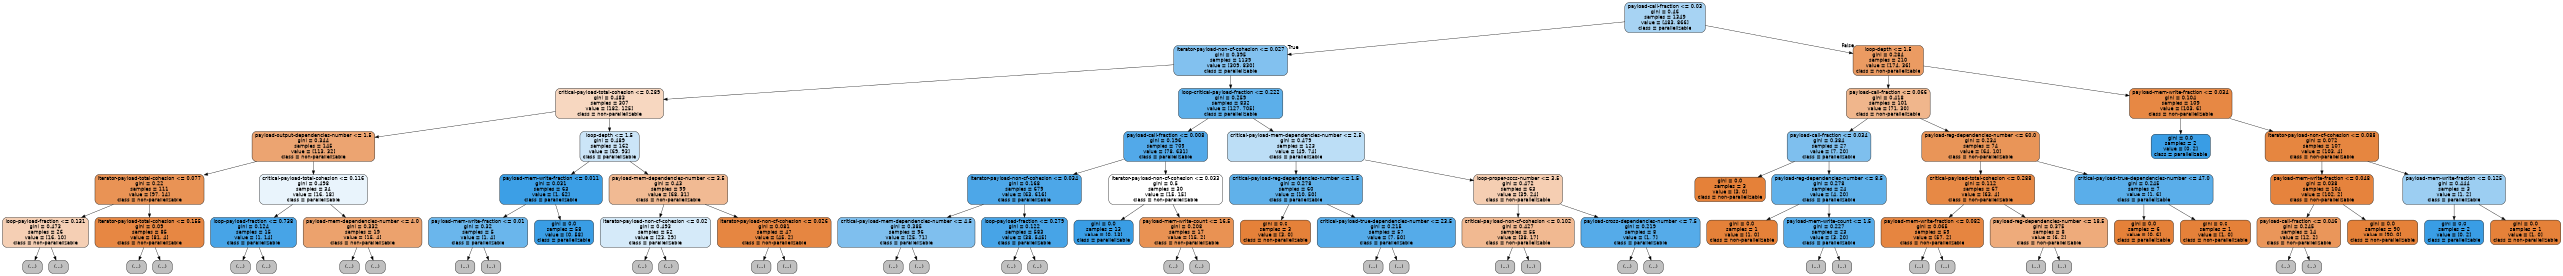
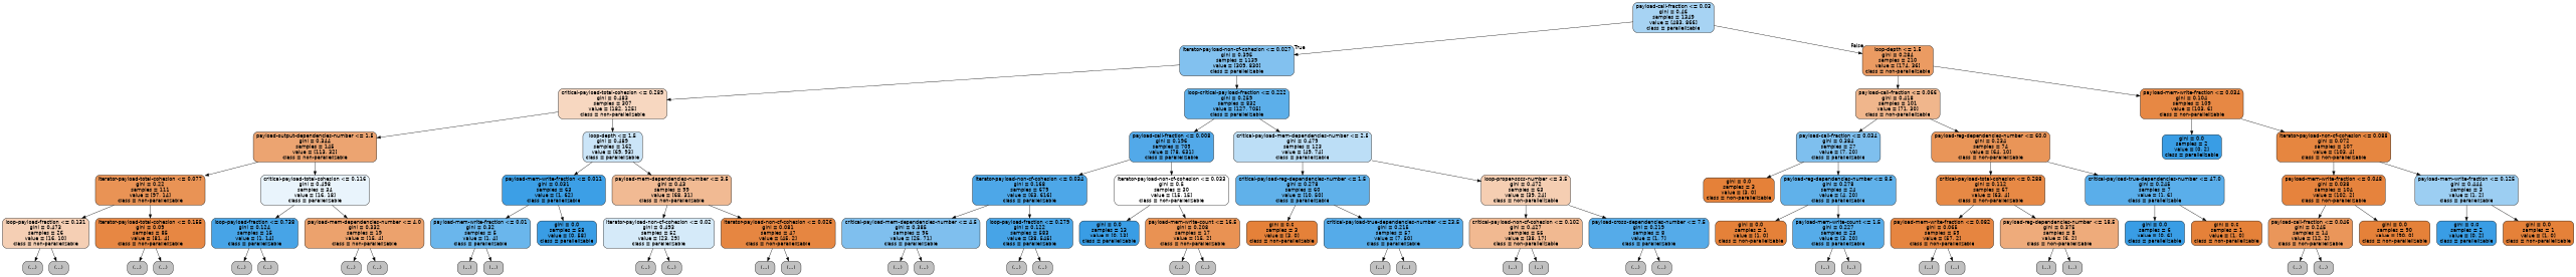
  digraph {
    node [color=black fillcolor="#C0C0C0" fontname=helvetica shape=box style="filled, rounded"]
    edge [fontname=helvetica]
    n1 [fillcolor="#399de571" label="payload-call-fraction <= 0.03\ngini = 0.46\nsamples = 1349\nvalue = [483, 866]\nclass = parallelizable"]
    n2 [fillcolor="#399de5a0" label="iterator-payload-non-cf-cohesion <= 0.027\ngini = 0.395\nsamples = 1139\nvalue = [309, 830]\nclass = parallelizable"]
    n3 [fillcolor="#e58139ca" label="loop-depth <= 1.5\ngini = 0.284\nsamples = 210\nvalue = [174, 36]\nclass = non-parallelizable"]
    n4 [fillcolor="#e5813950" label="critical-payload-total-cohesion <= 0.289\ngini = 0.483\nsamples = 307\nvalue = [182, 125]\nclass = non-parallelizable"]
    n5 [fillcolor="#399de5d1" label="loop-critical-payload-fraction <= 0.222\ngini = 0.259\nsamples = 832\nvalue = [127, 705]\nclass = parallelizable"]
    n6 [fillcolor="#e58139b7" label="payload-output-dependencies-number <= 1.5\ngini = 0.344\nsamples = 145\nvalue = [113, 32]\nclass = non-parallelizable"]
    n7 [fillcolor="#399de542" label="loop-depth <= 1.5\ngini = 0.489\nsamples = 162\nvalue = [69, 93]\nclass = parallelizable"]
    n8 [fillcolor="#e58139da" label="iterator-payload-total-cohesion <= 0.077\ngini = 0.22\nsamples = 111\nvalue = [97, 14]\nclass = non-parallelizable"]
    n9 [fillcolor="#399de51c" label="critical-payload-total-cohesion <= 0.116\ngini = 0.498\nsamples = 34\nvalue = [16, 18]\nclass = parallelizable"]
    n10 [fillcolor="#e5813960" label="loop-payload-fraction <= 0.131\ngini = 0.473\nsamples = 26\nvalue = [16, 10]\nclass = non-parallelizable"]
    n11 [fillcolor="#e58139f2" label="iterator-payload-total-cohesion <= 0.155\ngini = 0.09\nsamples = 85\nvalue = [81, 4]\nclass = non-parallelizable"]
    n12 [label="(...)"]
    n13 [label="(...)"]
    n14 [label="(...)"]
    n15 [label="(...)"]
    n16 [fillcolor="#399de5ed" label="loop-payload-fraction <= 0.738\ngini = 0.124\nsamples = 15\nvalue = [1, 14]\nclass = parallelizable"]
    n17 [fillcolor="#e58139bb" label="payload-mem-dependencies-number <= 4.0\ngini = 0.332\nsamples = 19\nvalue = [15, 4]\nclass = non-parallelizable"]
    n18 [label="(...)"]
    n19 [label="(...)"]
    n20 [label="(...)"]
    n21 [label="(...)"]
    n22 [fillcolor="#399de5fb" label="payload-mem-write-fraction <= 0.011\ngini = 0.031\nsamples = 63\nvalue = [1, 62]\nclass = parallelizable"]
    n23 [fillcolor="#e581398b" label="payload-mem-dependencies-number <= 3.5\ngini = 0.43\nsamples = 99\nvalue = [68, 31]\nclass = non-parallelizable"]
    n24 [fillcolor="#399de5bf" label="payload-mem-write-fraction <= 0.01\ngini = 0.32\nsamples = 5\nvalue = [1, 4]\nclass = parallelizable"]
    n25 [fillcolor="#399de5ff" label="gini = 0.0\nsamples = 58\nvalue = [0, 58]\nclass = parallelizable"]
    n26 [label="(...)"]
    n27 [label="(...)"]
    n28 [fillcolor="#399de535" label="iterator-payload-non-cf-cohesion <= 0.02\ngini = 0.493\nsamples = 52\nvalue = [23, 29]\nclass = parallelizable"]
    n29 [fillcolor="#e58139f4" label="iterator-payload-non-cf-cohesion <= 0.026\ngini = 0.081\nsamples = 47\nvalue = [45, 2]\nclass = non-parallelizable"]
    n30 [label="(...)"]
    n31 [label="(...)"]
    n32 [label="(...)"]
    n33 [label="(...)"]
    n34 [fillcolor="#399de5df" label="payload-call-fraction <= 0.008\ngini = 0.196\nsamples = 709\nvalue = [78, 631]\nclass = parallelizable"]
    n35 [fillcolor="#399de556" label="critical-payload-mem-dependencies-number <= 2.5\ngini = 0.479\nsamples = 123\nvalue = [49, 74]\nclass = parallelizable"]
    n36 [fillcolor="#399de5e5" label="iterator-payload-non-cf-cohesion <= 0.034\ngini = 0.168\nsamples = 679\nvalue = [63, 616]\nclass = parallelizable"]
    n37 [fillcolor="#e5813900" label="iterator-payload-non-cf-cohesion <= 0.033\ngini = 0.5\nsamples = 30\nvalue = [15, 15]\nclass = non-parallelizable"]
    n38 [fillcolor="#399de5a5" label="critical-payload-mem-dependencies-number <= 4.5\ngini = 0.385\nsamples = 96\nvalue = [25, 71]\nclass = parallelizable"]
    n39 [fillcolor="#399de5ed" label="loop-payload-fraction <= 0.279\ngini = 0.122\nsamples = 583\nvalue = [38, 545]\nclass = parallelizable"]
    n40 [label="(...)"]
    n41 [label="(...)"]
    n42 [label="(...)"]
    n43 [label="(...)"]
    n44 [fillcolor="#399de5ff" label="gini = 0.0\nsamples = 13\nvalue = [0, 13]\nclass = parallelizable"]
    n45 [fillcolor="#e58139dd" label="payload-mem-write-count <= 16.5\ngini = 0.208\nsamples = 17\nvalue = [15, 2]\nclass = non-parallelizable"]
    n46 [label="(...)"]
    n47 [label="(...)"]
    n48 [fillcolor="#399de5cc" label="critical-payload-reg-dependencies-number <= 1.5\ngini = 0.278\nsamples = 60\nvalue = [10, 50]\nclass = parallelizable"]
    n49 [fillcolor="#e5813962" label="loop-proper-sccs-number <= 3.5\ngini = 0.472\nsamples = 63\nvalue = [39, 24]\nclass = non-parallelizable"]
    n50 [fillcolor="#e58139ff" label="gini = 0.0\nsamples = 3\nvalue = [3, 0]\nclass = non-parallelizable"]
    n51 [fillcolor="#399de5db" label="critical-payload-true-dependencies-number <= 23.5\ngini = 0.215\nsamples = 57\nvalue = [7, 50]\nclass = parallelizable"]
    n52 [label="(...)"]
    n53 [label="(...)"]
    n54 [fillcolor="#e581398d" label="critical-payload-non-cf-cohesion <= 0.102\ngini = 0.427\nsamples = 55\nvalue = [38, 17]\nclass = non-parallelizable"]
    n55 [fillcolor="#399de5db" label="payload-cross-dependencies-number <= 7.5\ngini = 0.219\nsamples = 8\nvalue = [1, 7]\nclass = parallelizable"]
    n56 [label="(...)"]
    n57 [label="(...)"]
    n58 [label="(...)"]
    n59 [label="(...)"]
    n60 [fillcolor="#e5813993" label="payload-call-fraction <= 0.066\ngini = 0.418\nsamples = 101\nvalue = [71, 30]\nclass = non-parallelizable"]
    n61 [fillcolor="#e58139f0" label="payload-mem-write-fraction <= 0.034\ngini = 0.104\nsamples = 109\nvalue = [103, 6]\nclass = non-parallelizable"]
    n62 [fillcolor="#399de5a6" label="payload-call-fraction <= 0.034\ngini = 0.384\nsamples = 27\nvalue = [7, 20]\nclass = parallelizable"]
    n63 [fillcolor="#e58139d7" label="payload-reg-dependencies-number <= 60.0\ngini = 0.234\nsamples = 74\nvalue = [64, 10]\nclass = non-parallelizable"]
    n64 [fillcolor="#e58139ff" label="gini = 0.0\nsamples = 3\nvalue = [3, 0]\nclass = non-parallelizable"]
    n65 [fillcolor="#399de5cc" label="payload-reg-dependencies-number <= 8.5\ngini = 0.278\nsamples = 24\nvalue = [4, 20]\nclass = parallelizable"]
    n66 [fillcolor="#e58139ff" label="gini = 0.0\nsamples = 1\nvalue = [1, 0]\nclass = non-parallelizable"]
    n67 [fillcolor="#399de5d9" label="payload-mem-write-count <= 1.5\ngini = 0.227\nsamples = 23\nvalue = [3, 20]\nclass = parallelizable"]
    n68 [label="(...)"]
    n69 [label="(...)"]
    n70 [fillcolor="#e58139ef" label="critical-payload-total-cohesion <= 0.288\ngini = 0.112\nsamples = 67\nvalue = [63, 4]\nclass = non-parallelizable"]
    n71 [fillcolor="#399de5d4" label="critical-payload-true-dependencies-number <= 47.0\ngini = 0.245\nsamples = 7\nvalue = [1, 6]\nclass = parallelizable"]
    n72 [fillcolor="#e58139f6" label="payload-mem-write-fraction <= 0.082\ngini = 0.065\nsamples = 59\nvalue = [57, 2]\nclass = non-parallelizable"]
    n73 [fillcolor="#e58139aa" label="payload-reg-dependencies-number <= 18.5\ngini = 0.375\nsamples = 8\nvalue = [6, 2]\nclass = non-parallelizable"]
    n74 [label="(...)"]
    n75 [label="(...)"]
    n76 [label="(...)"]
    n77 [label="(...)"]
-   n78 [fillcolor="#e58139ff" label="gini = 0.0\nsamples = 6\nvalue = [0, 6]\nclass = parallelizable"]
+   n78 [fillcolor="#399de5ff" label="gini = 0.0\nsamples = 6\nvalue = [0, 6]\nclass = parallelizable"]
    n79 [fillcolor="#e58139ff" label="gini = 0.0\nsamples = 1\nvalue = [1, 0]\nclass = non-parallelizable"]
    n80 [fillcolor="#399de5ff" label="gini = 0.0\nsamples = 2\nvalue = [0, 2]\nclass = parallelizable"]
    n81 [fillcolor="#e58139f5" label="iterator-payload-non-cf-cohesion <= 0.088\ngini = 0.072\nsamples = 107\nvalue = [103, 4]\nclass = non-parallelizable"]
    n82 [fillcolor="#e58139fa" label="payload-mem-write-fraction <= 0.048\ngini = 0.038\nsamples = 104\nvalue = [102, 2]\nclass = non-parallelizable"]
    n83 [fillcolor="#399de57f" label="payload-mem-write-fraction <= 0.125\ngini = 0.444\nsamples = 3\nvalue = [1, 2]\nclass = parallelizable"]
    n84 [fillcolor="#e58139d4" label="payload-call-fraction <= 0.046\ngini = 0.245\nsamples = 14\nvalue = [12, 2]\nclass = non-parallelizable"]
    n85 [fillcolor="#e58139ff" label="gini = 0.0\nsamples = 90\nvalue = [90, 0]\nclass = non-parallelizable"]
    n86 [label="(...)"]
    n87 [label="(...)"]
    n88 [fillcolor="#399de5ff" label="gini = 0.0\nsamples = 2\nvalue = [0, 2]\nclass = parallelizable"]
    n89 [fillcolor="#e58139ff" label="gini = 0.0\nsamples = 1\nvalue = [1, 0]\nclass = non-parallelizable"]
    n1 -> n2 [headlabel=True labelangle=45 labeldistance=2.5]
    n1 -> n3 [headlabel=False labelangle=-45 labeldistance=2.5]
    n2 -> n4
    n2 -> n5
    n3 -> n60
    n3 -> n61
    n4 -> n6
    n4 -> n7
    n5 -> n34
    n5 -> n35
    n6 -> n8
    n6 -> n9
    n7 -> n22
    n7 -> n23
    n8 -> n10
    n8 -> n11
    n9 -> n16
    n9 -> n17
    n10 -> n12
    n10 -> n13
    n11 -> n14
    n11 -> n15
    n16 -> n18
    n16 -> n19
    n17 -> n20
    n17 -> n21
    n22 -> n24
    n22 -> n25
    n23 -> n28
    n23 -> n29
    n24 -> n26
    n24 -> n27
    n28 -> n30
    n28 -> n31
    n29 -> n32
    n29 -> n33
    n34 -> n36
    n34 -> n37
    n35 -> n48
    n35 -> n49
    n36 -> n38
    n36 -> n39
    n37 -> n44
    n37 -> n45
    n38 -> n40
    n38 -> n41
    n39 -> n42
    n39 -> n43
    n45 -> n46
    n45 -> n47
    n48 -> n50
    n48 -> n51
    n49 -> n54
    n49 -> n55
    n51 -> n52
    n51 -> n53
    n54 -> n56
    n54 -> n57
    n55 -> n58
    n55 -> n59
    n60 -> n62
    n60 -> n63
    n61 -> n80
    n61 -> n81
    n62 -> n64
    n62 -> n65
    n63 -> n70
    n63 -> n71
    n65 -> n66
    n65 -> n67
    n67 -> n68
    n67 -> n69
    n70 -> n72
    n70 -> n73
    n71 -> n78
    n71 -> n79
    n72 -> n74
    n72 -> n75
    n73 -> n76
    n73 -> n77
    n81 -> n82
    n81 -> n83
    n82 -> n84
    n82 -> n85
    n83 -> n88
    n83 -> n89
    n84 -> n86
    n84 -> n87
  }
